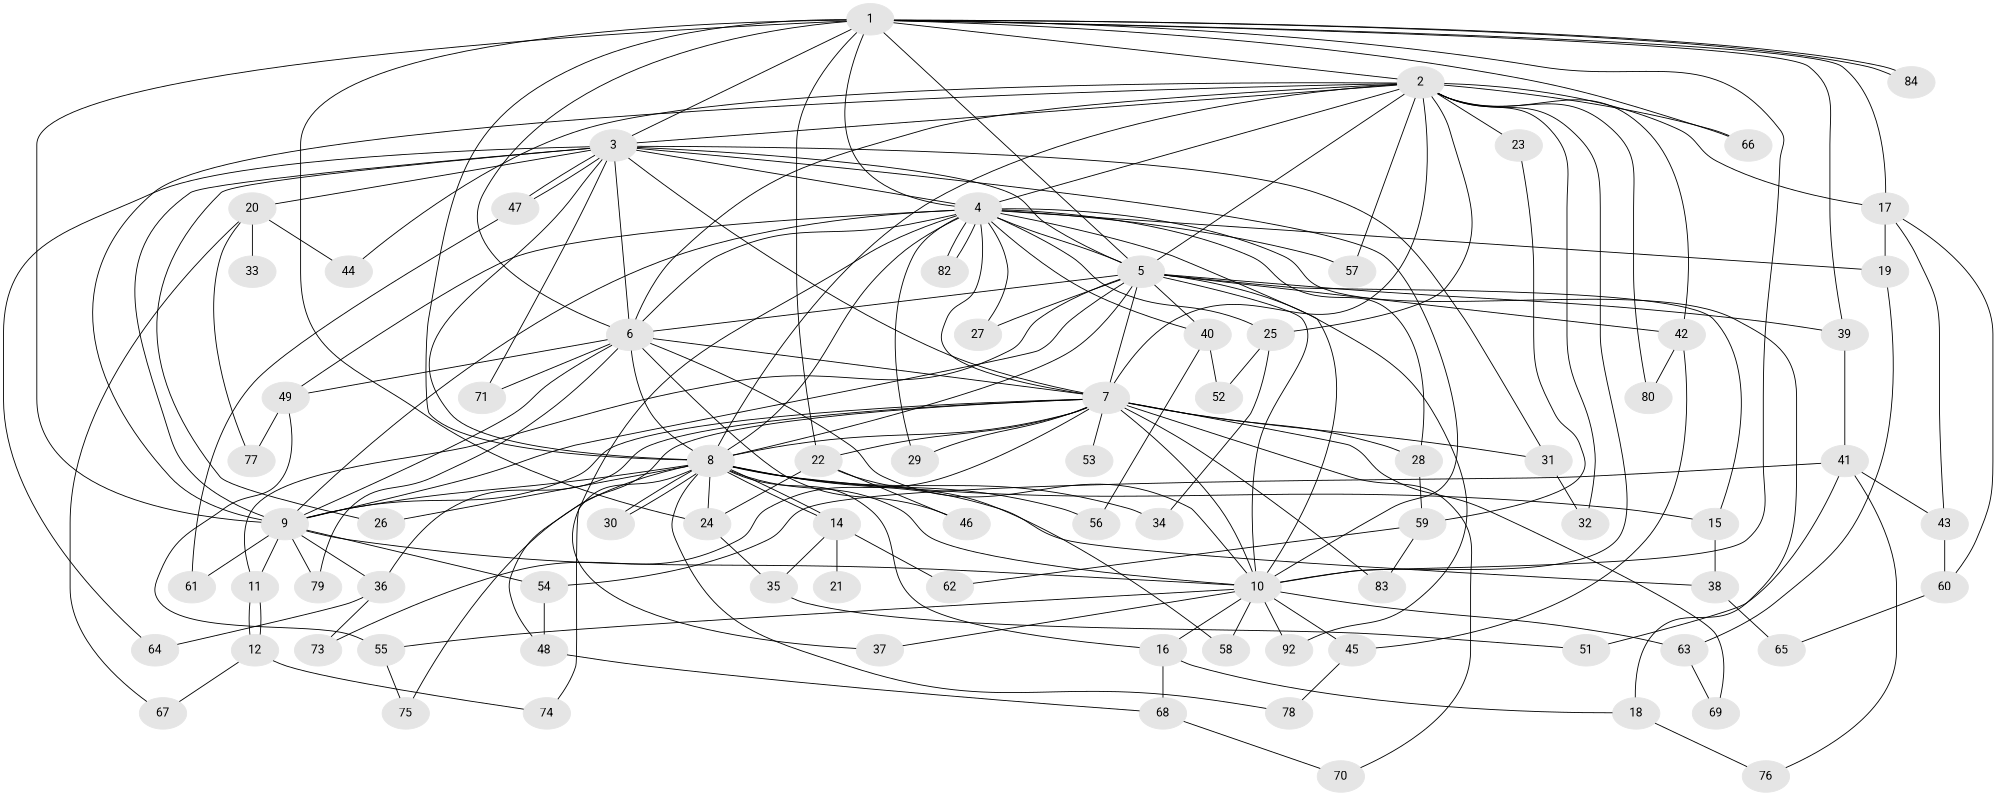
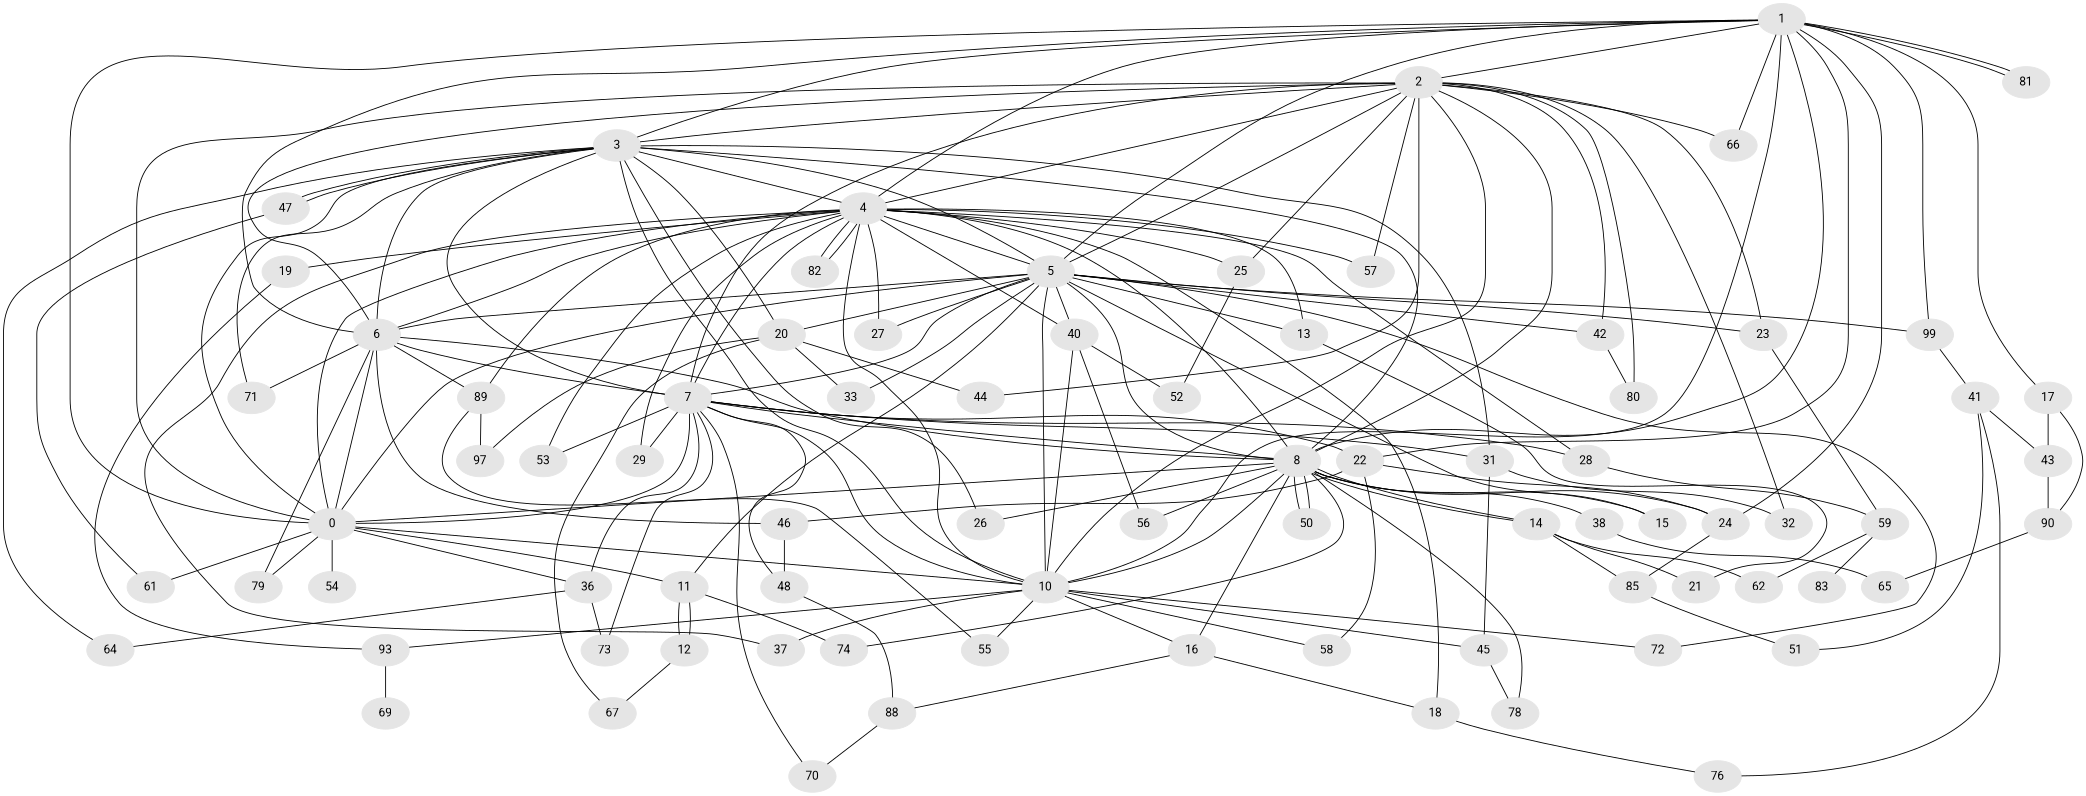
  graph {
    fontname=Roboto
    node [color=gray90 fontname=Roboto style=filled]
    edge [fontname=Roboto]
    1
    2
    3
    4
    5
    6
    8
-   9
+   9 [label=0]
    10
    17
    22
    24
-   39
+   39 [label=99]
    66
-   81 [label=84]
+   81
    7
    23
    25
    32
    42
    44
    57
    80
    20
    26
    31
    47
    64
    71
+   13
    18
    19
    27
    28
    29
    37
    40
-   49
+   49 [label=89]
    53
    82
    11
    15
    33
-   72 [label=92]
+   72
    46
    79
    36
    48
    69
    70
    73
    83
    14
    16
-   30
-   34
+   30 [label=50]
    38
    56
    74
-   75
    78
    54
    61
    45
    55
    58
-   63
+   63 [label=93]
    43
-   60
-   35
+   60 [label=90]
+   35 [label=85]
    41
    59
    52
    67
-   77
+   77 [label=97]
    21
    76
    12
-   68
+   68 [label=88]
    62
    65
    51
    1 -- 2
    1 -- 3
    1 -- 4
    1 -- 5
    1 -- 6
    1 -- 8
    1 -- 9
    1 -- 10
    1 -- 17
    1 -- 22
    1 -- 24
    1 -- 39
    1 -- 66
    1 -- 81
    1 -- 81
    2 -- 3
    2 -- 4
    2 -- 5
    2 -- 6
    2 -- 8
    2 -- 9
    2 -- 10
-   2 -- 17
    2 -- 66
    2 -- 7
    2 -- 23
    2 -- 25
    2 -- 32
    2 -- 42
    2 -- 44
    2 -- 57
    2 -- 80
    3 -- 4
    3 -- 5
    3 -- 6
    3 -- 8
    3 -- 9
    3 -- 10
    3 -- 7
    3 -- 20
    3 -- 26
    3 -- 31
    3 -- 47
    3 -- 47
    3 -- 64
    3 -- 71
    4 -- 5
    4 -- 6
    4 -- 8
    4 -- 9
    4 -- 10
    4 -- 7
    4 -- 25
    4 -- 57
+   4 -- 13
    4 -- 18
    4 -- 19
    4 -- 27
    4 -- 28
    4 -- 29
    4 -- 37
    4 -- 40
    4 -- 49
+   4 -- 53
    4 -- 82
    4 -- 82
    5 -- 6
    5 -- 8
    5 -- 9
    5 -- 10
    5 -- 39
    5 -- 7
+   5 -- 23
    5 -- 42
+   5 -- 20
+   5 -- 13
    5 -- 27
    5 -- 40
    5 -- 11
    5 -- 15
+   5 -- 33
    5 -- 72
    6 -- 8
    6 -- 9
-   6 -- 10
+   40 -- 10
    6 -- 7
    6 -- 71
    6 -- 49
    6 -- 46
    6 -- 79
    8 -- 9
    8 -- 10
    8 -- 24
    8 -- 26
    8 -- 15
    8 -- 14
    8 -- 14
    8 -- 16
    8 -- 30
    8 -- 30
-   8 -- 34
    8 -- 38
    8 -- 56
    8 -- 74
-   8 -- 75
    8 -- 78
    9 -- 10
    9 -- 11
    9 -- 79
    9 -- 36
    9 -- 54
    9 -- 61
    10 -- 37
    10 -- 72
    10 -- 16
    10 -- 45
    10 -- 55
    10 -- 58
    10 -- 63
-   17 -- 19
    17 -- 43
    17 -- 60
    22 -- 24
    22 -- 46
    22 -- 58
    24 -- 35
    39 -- 41
    7 -- 8
    7 -- 9
    7 -- 10
    7 -- 22
    7 -- 31
    7 -- 28
    7 -- 29
    7 -- 53
    7 -- 36
    7 -- 48
-   7 -- 69
    7 -- 70
    7 -- 73
-   7 -- 83
    23 -- 59
-   25 -- 34
    25 -- 52
    42 -- 80
-   42 -- 45
+   31 -- 45
    20 -- 44
    20 -- 33
    20 -- 67
    20 -- 77
    31 -- 32
    47 -- 61
+   13 -- 21
    18 -- 76
    19 -- 63
    28 -- 59
    40 -- 56
    40 -- 52
    49 -- 55
    49 -- 77
-   12 -- 74
+   11 -- 74
    11 -- 12
    11 -- 12
-   15 -- 38
-   54 -- 48
+   46 -- 48
    36 -- 64
    36 -- 73
    48 -- 68
    14 -- 35
    14 -- 21
    14 -- 62
    16 -- 18
    16 -- 68
    38 -- 65
    45 -- 78
-   55 -- 75
    63 -- 69
    43 -- 60
    60 -- 65
    35 -- 51
-   41 -- 54
    41 -- 43
    41 -- 76
    41 -- 51
    59 -- 83
    59 -- 62
    12 -- 67
    68 -- 70
  }
